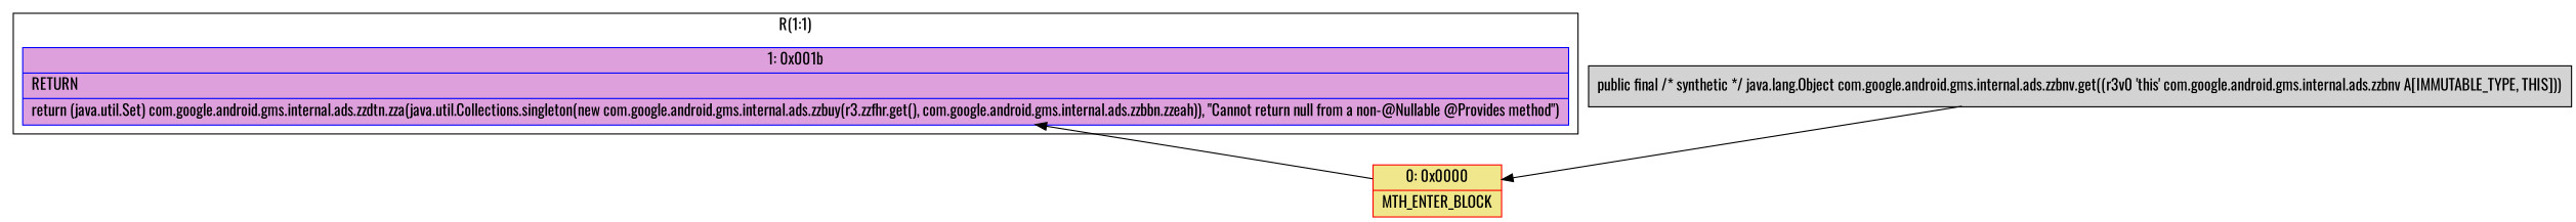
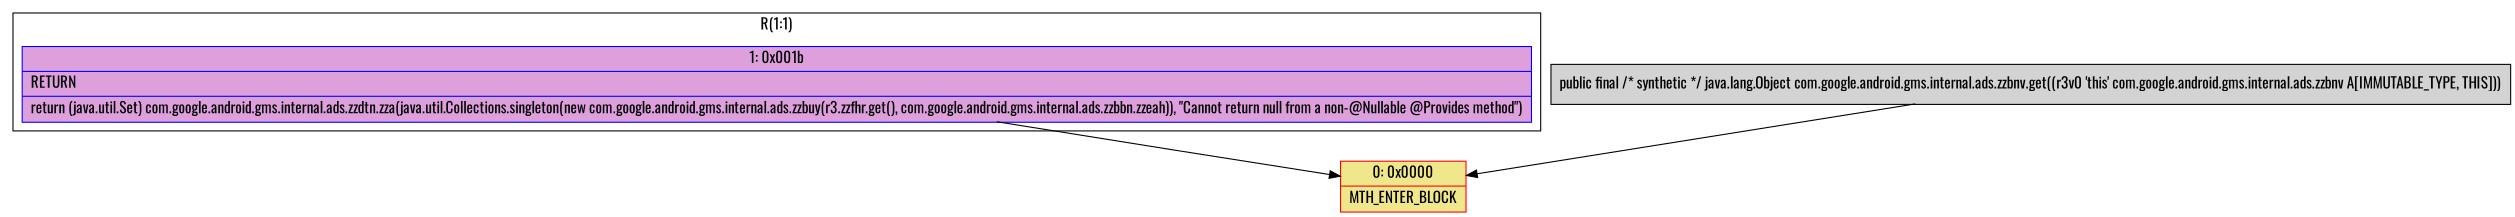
  digraph {
    fontname=Oswald
    node [shape=record style=filled fontname=Oswald]
    edge [color=black fontname=Oswald]
    n1 [color=blue label="{1\:\ 0x001b|RETURN\l|return (java.util.Set) com.google.android.gms.internal.ads.zzdtn.zza(java.util.Collections.singleton(new com.google.android.gms.internal.ads.zzbuy(r3.zzfhr.get(), com.google.android.gms.internal.ads.zzbbn.zzeah)), \"Cannot return null from a non\-@Nullable @Provides method\")\l}" fillcolor=plum]
    n2 [color=red label="{0\:\ 0x0000|MTH_ENTER_BLOCK\l}" fillcolor=khaki]
    n3 [label="{public final \/* synthetic *\/ java.lang.Object com.google.android.gms.internal.ads.zzbnv.get((r3v0 'this' com.google.android.gms.internal.ads.zzbnv A[IMMUTABLE_TYPE, THIS])) }" fillcolor=lightgrey]
    subgraph cluster_1 {
      label="R(1:1)"
      n1
    }
-   n2 -> n1
+   n1 -> n2
    n3 -> n2
  }
